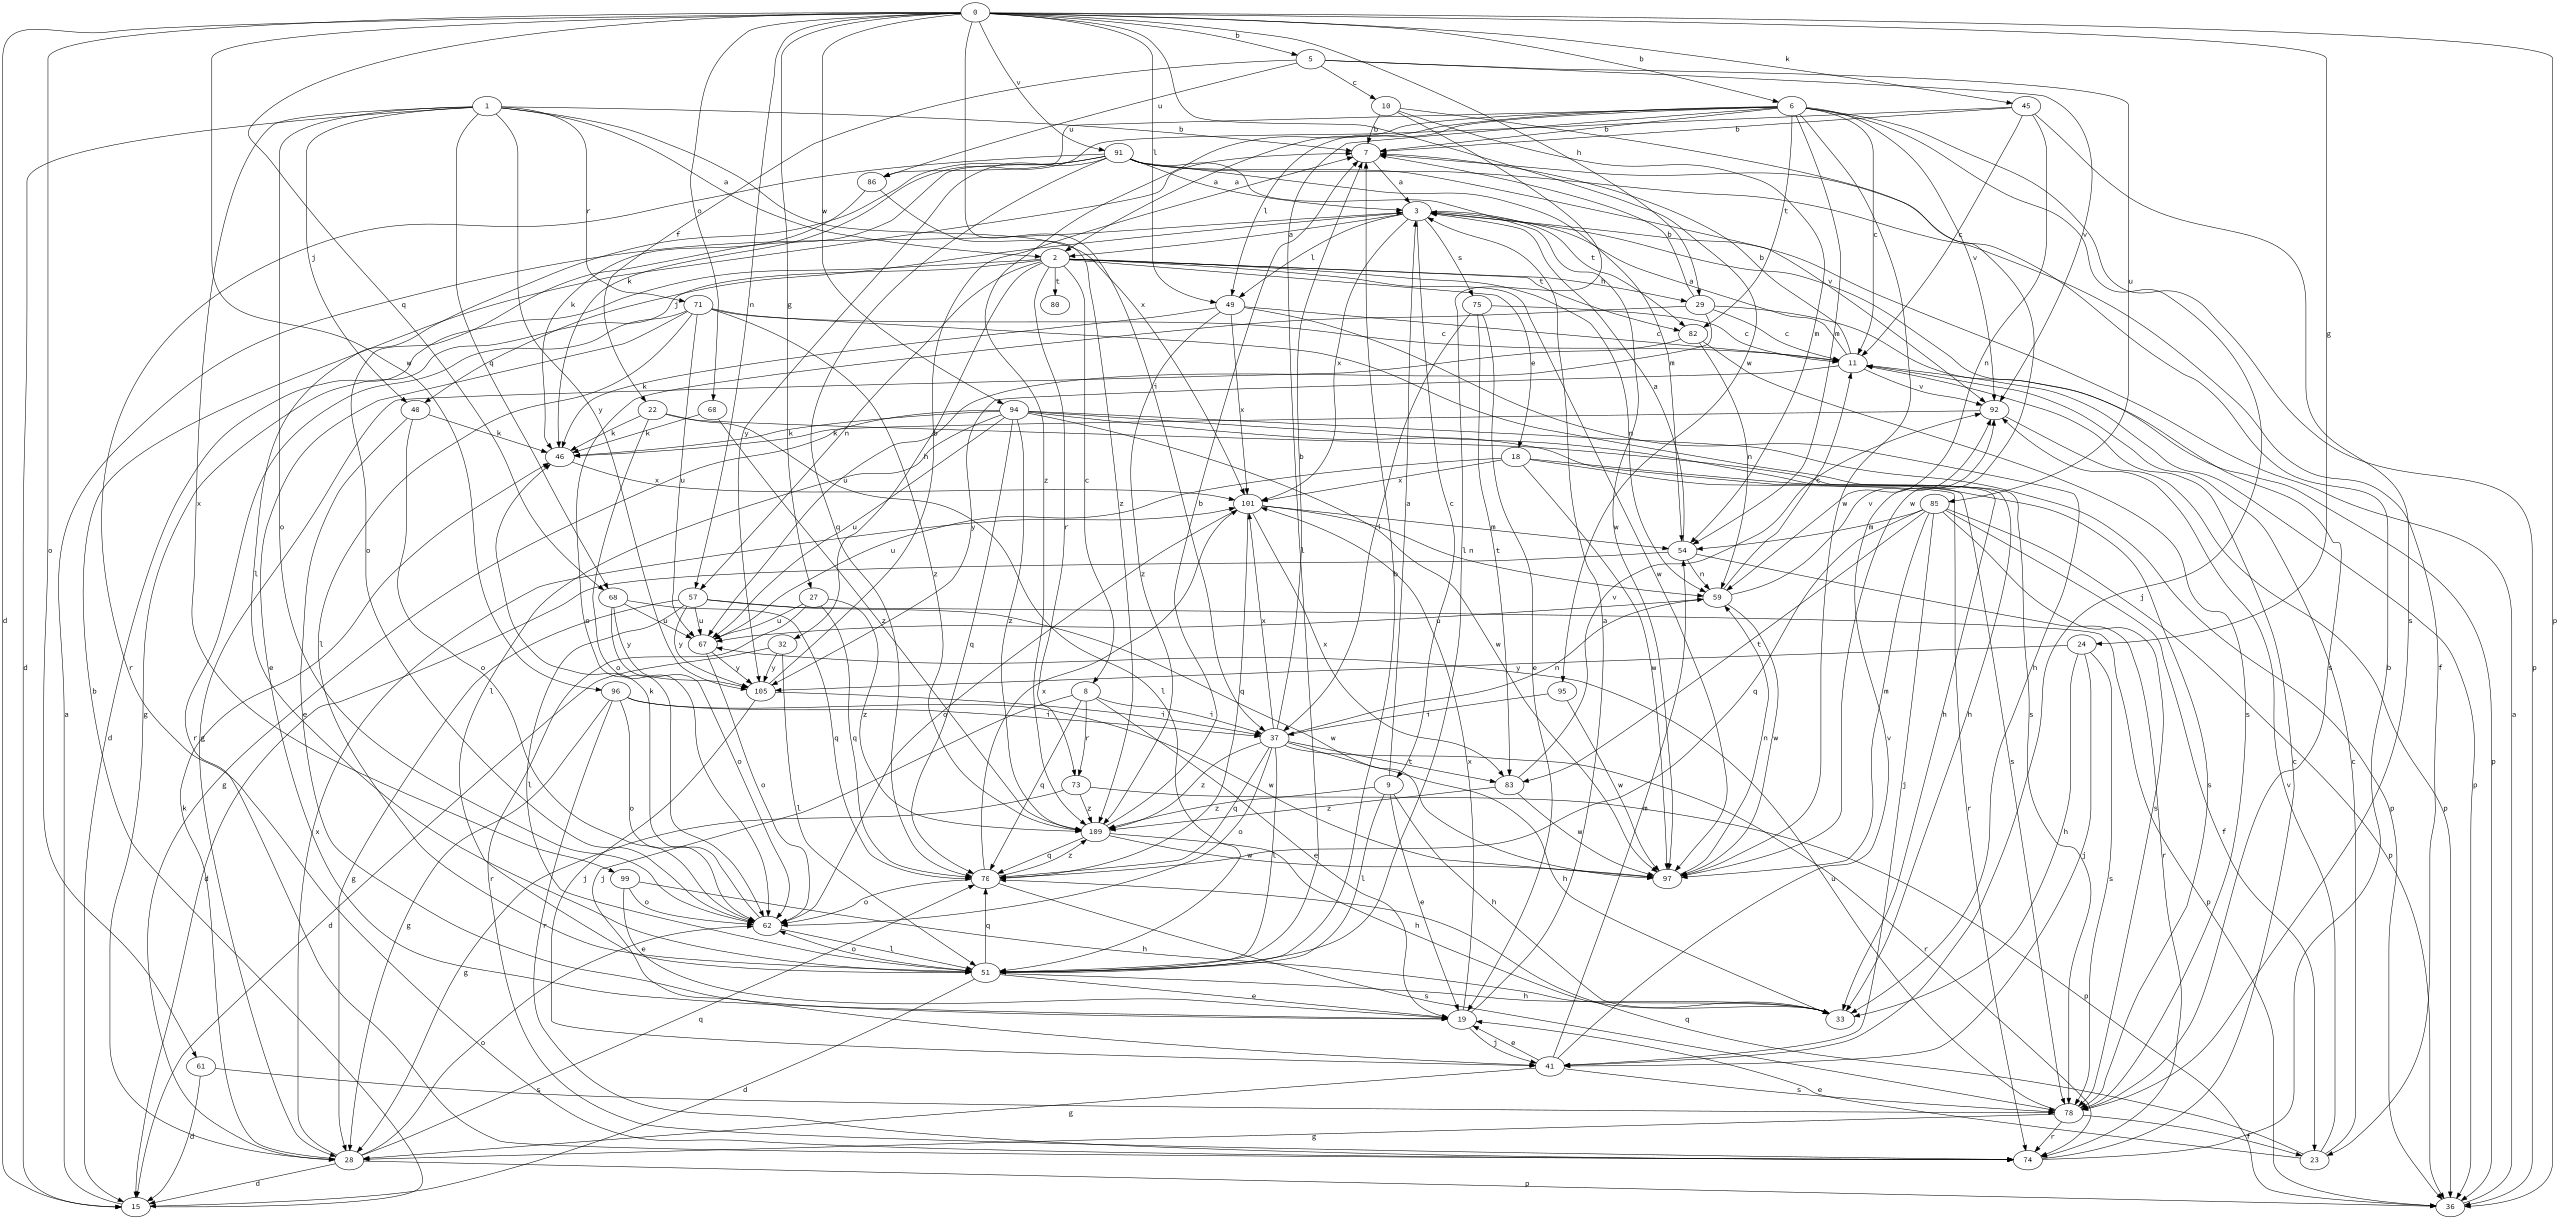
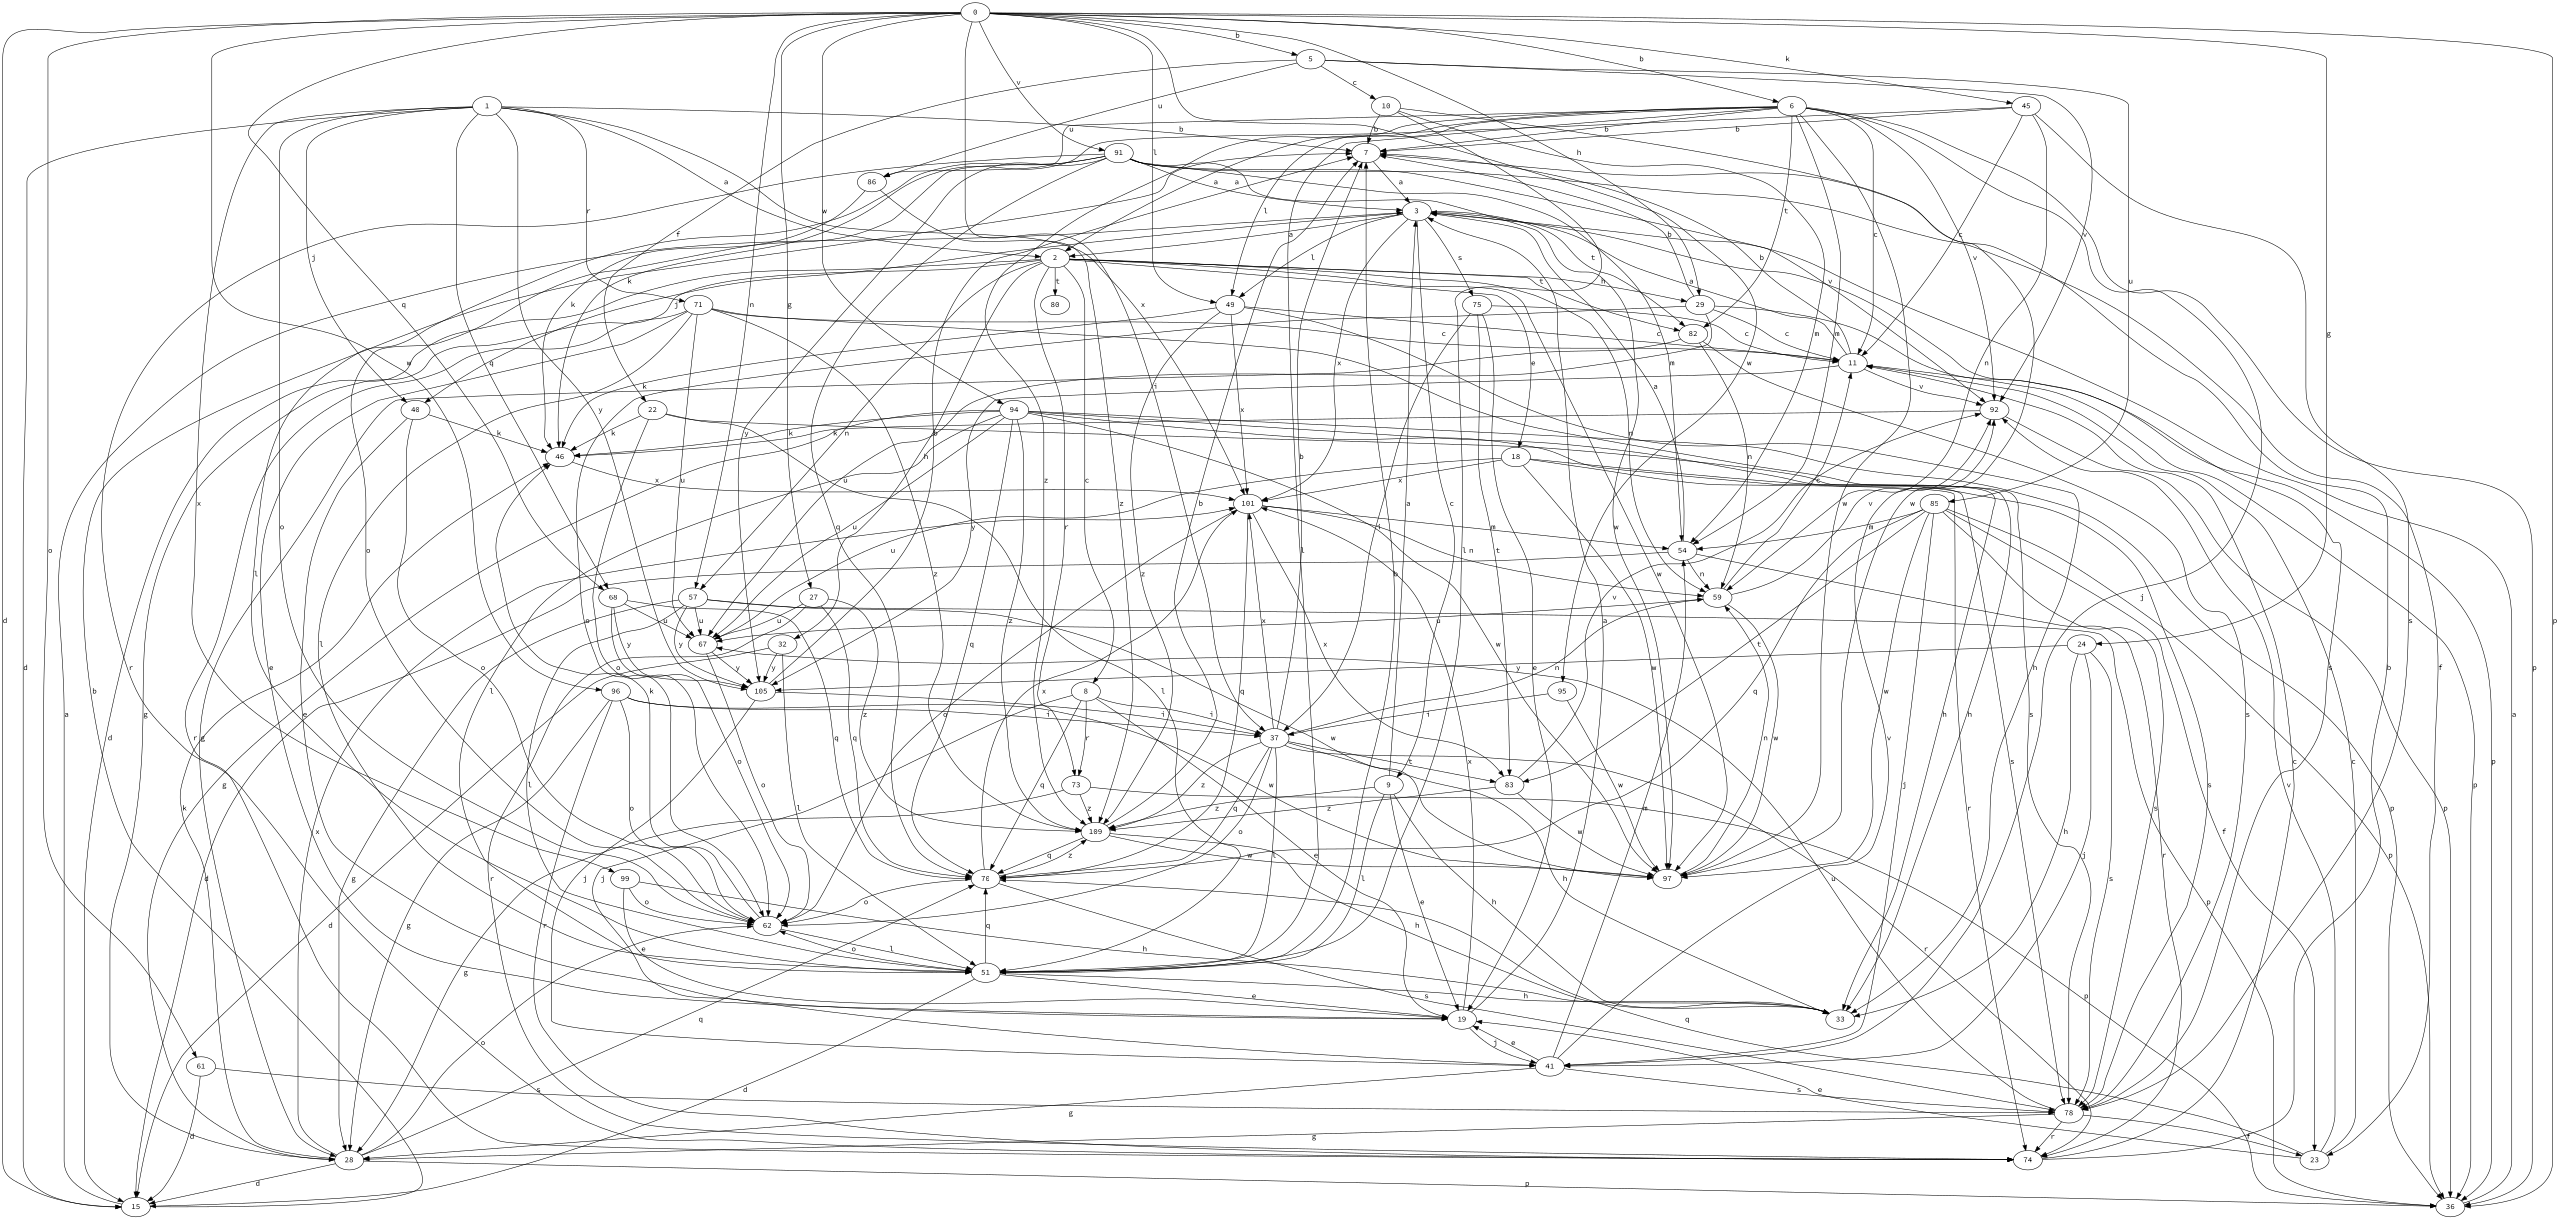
  strict digraph {
    fontname="Source Code Pro"
    node [fontname="Source Code Pro"]
    edge [fontname="Source Code Pro"]
    0
    5
    6
    15
    24
    27
    29
    37
    45
    49
    57
-   60
    61
    n14 [label=36]
    68
    91
    94
    95
    96
    10
    22
    85
    86
    92
    2
    7
    82
    97
    11
    41
    51
    54
    109
    3
    105
    78
    33
    70
    74
    n40 [label=67]
    62
    101
    59
    83
    46
    28
    23
    1
    40
    71
    99
    8
    18
    32
    73
    80
    19
    9
    75
    0 -> 5 [label=b]
    0 -> 6 [label=b]
    0 -> 15 [label=d]
    0 -> 24 [label=g]
    0 -> 27 [label=g]
    0 -> 29 [label=h]
    0 -> 37 [label=i]
    0 -> 45 [label=k]
    0 -> 49 [label=l]
    0 -> 57 [label=n]
-   0 -> 60 [label=o]
    0 -> 61 [label=o]
    0 -> n14 [label=p]
    0 -> 68 [label=q]
    0 -> 91 [label=v]
    0 -> 94 [label=w]
    0 -> 95 [label=w]
    0 -> 96 [label=w]
    5 -> 10 [label=c]
    5 -> 22 [label=f]
    5 -> 85 [label=u]
    5 -> 86 [label=u]
    5 -> 92 [label=v]
    6 -> 49 [label=l]
    6 -> n14 [label=p]
    6 -> 86 [label=u]
    6 -> 92 [label=v]
    6 -> 2 [label=a]
    6 -> 7 [label=b]
    6 -> 82 [label=t]
    6 -> 97 [label=w]
    6 -> 11 [label=c]
    6 -> 41 [label=j]
    6 -> 51 [label=l]
    6 -> 54 [label=m]
    6 -> 109 [label=z]
    15 -> 7 [label=b]
    15 -> 3 [label=a]
    24 -> 41 [label=j]
    24 -> 105 [label=y]
    24 -> 78 [label=s]
    24 -> 33 [label=h]
    27 -> 109 [label=z]
    27 -> 70 [label=q]
    27 -> 74 [label=r]
    27 -> n40 [label=u]
    29 -> n14 [label=p]
    29 -> 7 [label=b]
    29 -> 11 [label=c]
    29 -> n40 [label=u]
    29 -> 62 [label=o]
    37 -> 7 [label=b]
    37 -> 51 [label=l]
    37 -> 109 [label=z]
    37 -> 33 [label=h]
    37 -> 70 [label=q]
    37 -> 74 [label=r]
    37 -> 62 [label=o]
    37 -> 101 [label=x]
    37 -> 59 [label=n]
    37 -> 83 [label=t]
    45 -> 7 [label=b]
    45 -> 11 [label=c]
    45 -> 78 [label=s]
    45 -> 59 [label=n]
    45 -> 46 [label=k]
    49 -> 11 [label=c]
    49 -> 109 [label=z]
    49 -> 33 [label=h]
    49 -> 101 [label=x]
    49 -> 46 [label=k]
    57 -> n14 [label=p]
    57 -> 97 [label=w]
    57 -> 51 [label=l]
    57 -> 105 [label=y]
    57 -> n40 [label=u]
    57 -> 28 [label=g]
-   60 -> 109 [label=z]
-   60 -> 46 [label=k]
    61 -> 15 [label=d]
    61 -> 78 [label=s]
    n14 -> 3 [label=a]
    68 -> 105 [label=y]
    68 -> 70 [label=q]
    68 -> n40 [label=u]
    68 -> 62 [label=o]
    91 -> 92 [label=v]
    91 -> 97 [label=w]
    91 -> 51 [label=l]
    91 -> 54 [label=m]
    91 -> 3 [label=a]
    91 -> 105 [label=y]
    91 -> 70 [label=q]
    91 -> 74 [label=r]
    91 -> 62 [label=o]
    91 -> 23 [label=f]
    94 -> n14 [label=p]
    94 -> 97 [label=w]
    94 -> 51 [label=l]
    94 -> 109 [label=z]
    94 -> 78 [label=s]
    94 -> 33 [label=h]
    94 -> 70 [label=q]
    94 -> n40 [label=u]
    94 -> 46 [label=k]
    94 -> 28 [label=g]
    95 -> 37 [label=i]
    95 -> 97 [label=w]
    96 -> 37 [label=i]
    96 -> 97 [label=w]
    96 -> 74 [label=r]
    96 -> 62 [label=o]
    96 -> 28 [label=g]
    10 -> 7 [label=b]
    10 -> 97 [label=w]
    10 -> 51 [label=l]
    10 -> 54 [label=m]
    22 -> 51 [label=l]
    22 -> 33 [label=h]
    22 -> 62 [label=o]
    22 -> 46 [label=k]
    85 -> n14 [label=p]
-   85 -> 97 [label=m]
+   85 -> 97 [label=w]
    85 -> 41 [label=j]
    85 -> 54 [label=m]
    85 -> 78 [label=s]
    85 -> 70 [label=q]
    85 -> 83 [label=t]
    85 -> 23 [label=f]
    86 -> 109 [label=z]
    86 -> 46 [label=k]
    92 -> n14 [label=p]
    92 -> 46 [label=k]
    2 -> 15 [label=d]
    2 -> 29 [label=h]
    2 -> 57 [label=n]
    2 -> 82 [label=t]
    2 -> 97 [label=w]
    2 -> 59 [label=n]
    2 -> 28 [label=g]
    2 -> 8 [label=c]
    2 -> 18 [label=e]
    2 -> 32 [label=h]
    2 -> 73 [label=r]
    2 -> 80 [label=t]
    7 -> 3 [label=a]
    82 -> 78 [label=s]
    82 -> 59 [label=n]
    82 -> 28 [label=g]
    97 -> 59 [label=n]
    11 -> n14 [label=p]
    11 -> 92 [label=v]
    11 -> 7 [label=b]
    11 -> 3 [label=a]
    11 -> 105 [label=y]
    41 -> 92 [label=v]
    41 -> 54 [label=m]
    41 -> 78 [label=s]
    41 -> 28 [label=g]
    41 -> 19 [label=e]
    51 -> 15 [label=d]
    51 -> 7 [label=b]
    51 -> 33 [label=h]
    51 -> 70 [label=q]
    51 -> 62 [label=o]
    51 -> 19 [label=e]
    54 -> 15 [label=d]
    54 -> 3 [label=a]
    54 -> 74 [label=r]
    54 -> 59 [label=n]
    109 -> 7 [label=b]
    109 -> 97 [label=w]
    109 -> 33 [label=h]
    109 -> 70 [label=q]
    3 -> 49 [label=l]
    3 -> 2 [label=a]
    3 -> 82 [label=t]
    3 -> 78 [label=s]
    3 -> 101 [label=x]
    3 -> 40 [label=j]
    3 -> 9 [label=c]
    3 -> 75 [label=s]
    105 -> 37 [label=i]
    105 -> 7 [label=b]
    105 -> 41 [label=j]
    78 -> 74 [label=r]
    78 -> n40 [label=u]
    78 -> 28 [label=g]
    78 -> 23 [label=f]
    70 -> 109 [label=z]
    70 -> 78 [label=s]
    70 -> 62 [label=o]
    70 -> 101 [label=x]
    74 -> 7 [label=b]
    74 -> 11 [label=c]
    n40 -> 105 [label=y]
    n40 -> 62 [label=o]
    62 -> 51 [label=l]
    62 -> 46 [label=k]
    101 -> 54 [label=m]
    101 -> 70 [label=q]
    101 -> 62 [label=o]
    101 -> 59 [label=n]
    101 -> 83 [label=x]
    59 -> 92 [label=v]
    59 -> 97 [label=w]
    59 -> 11 [label=c]
    59 -> n40 [label=u]
    83 -> 92 [label=v]
    83 -> 97 [label=w]
    83 -> 109 [label=z]
    46 -> 101 [label=x]
    28 -> 15 [label=d]
    28 -> n14 [label=p]
    28 -> 70 [label=q]
    28 -> 62 [label=o]
    28 -> 101 [label=x]
    28 -> 46 [label=k]
    23 -> 92 [label=v]
    23 -> 11 [label=c]
    23 -> 70 [label=q]
    23 -> 19 [label=e]
    1 -> 15 [label=d]
    1 -> 68 [label=q]
    1 -> 2 [label=a]
    1 -> 7 [label=b]
    1 -> 105 [label=y]
    1 -> 62 [label=o]
    1 -> 101 [label=x]
    1 -> 40 [label=j]
    1 -> 71 [label=r]
    1 -> 99 [label=x]
    40 -> 62 [label=o]
    40 -> 46 [label=k]
    40 -> 19 [label=e]
    71 -> 11 [label=c]
    71 -> 51 [label=l]
    71 -> 109 [label=z]
    71 -> 78 [label=s]
    71 -> 74 [label=r]
    71 -> n40 [label=u]
    71 -> 19 [label=e]
    99 -> 33 [label=h]
    99 -> 62 [label=o]
    99 -> 19 [label=e]
    8 -> 37 [label=i]
    8 -> 41 [label=j]
    8 -> 70 [label=q]
    8 -> 73 [label=r]
    8 -> 19 [label=e]
    18 -> 97 [label=w]
    18 -> 78 [label=s]
    18 -> 74 [label=r]
    18 -> n40 [label=u]
    18 -> 101 [label=x]
    32 -> 15 [label=d]
    32 -> 51 [label=l]
    32 -> 105 [label=y]
    73 -> n14 [label=p]
    73 -> 109 [label=z]
    73 -> 28 [label=g]
    19 -> 41 [label=j]
    19 -> 3 [label=a]
    19 -> 101 [label=x]
    9 -> 51 [label=l]
    9 -> 109 [label=z]
    9 -> 3 [label=a]
    9 -> 33 [label=h]
    9 -> 19 [label=e]
    75 -> 37 [label=i]
    75 -> 11 [label=c]
    75 -> 83 [label=t]
    75 -> 19 [label=e]
  }
